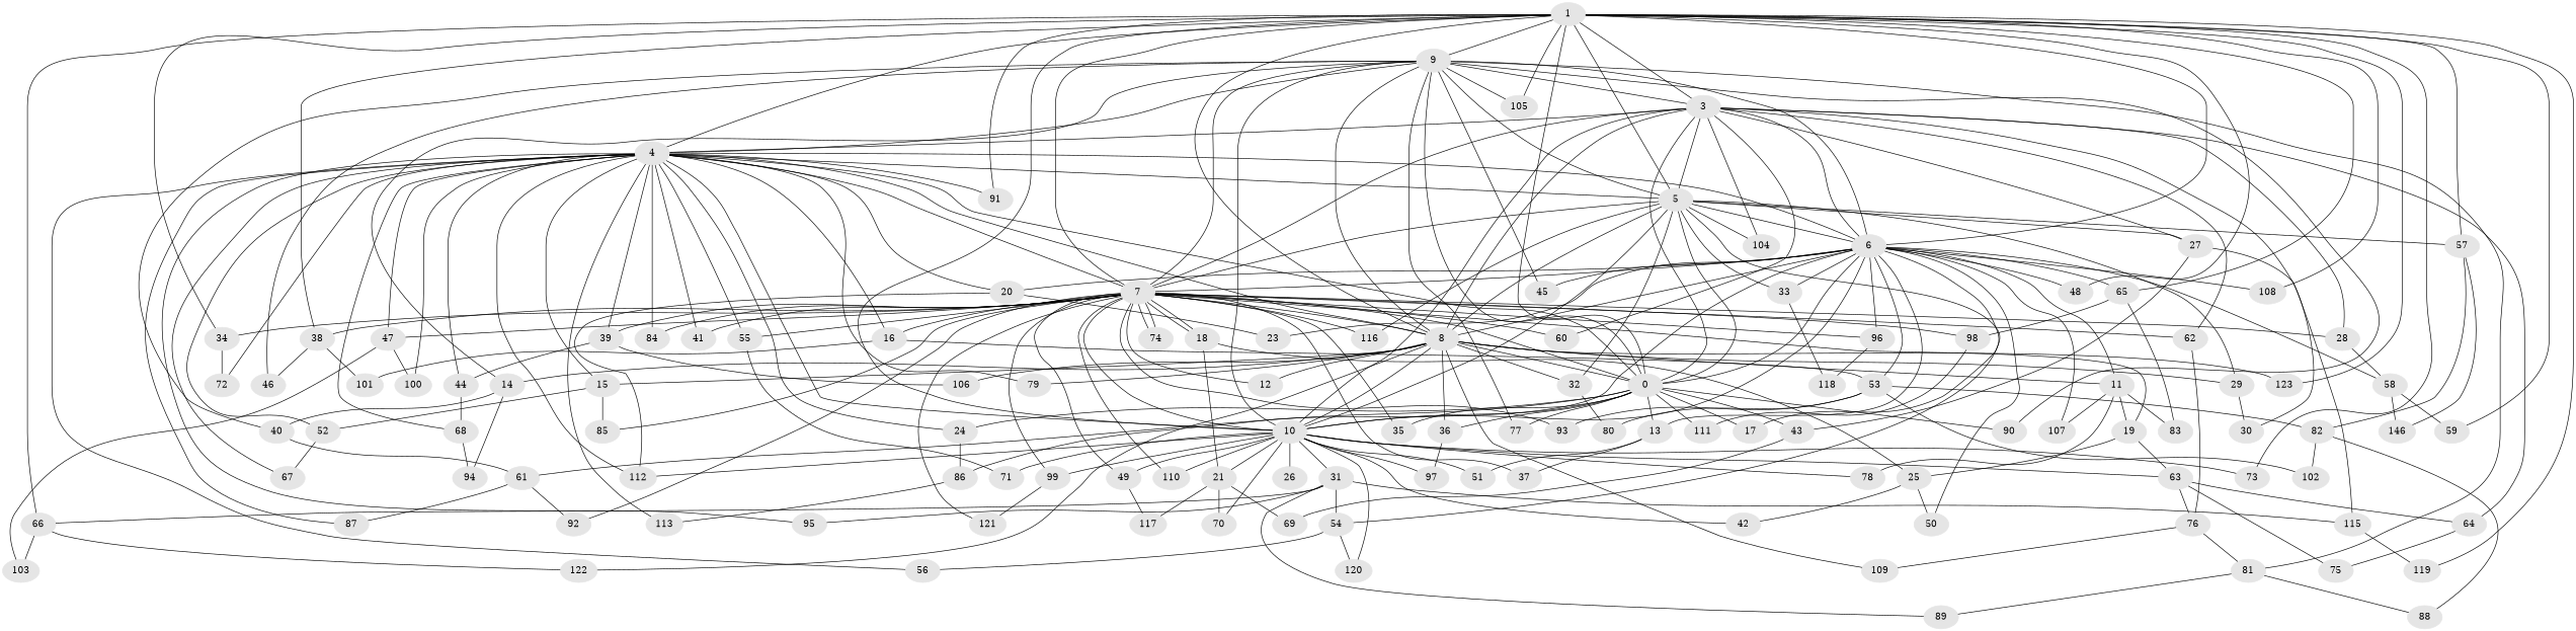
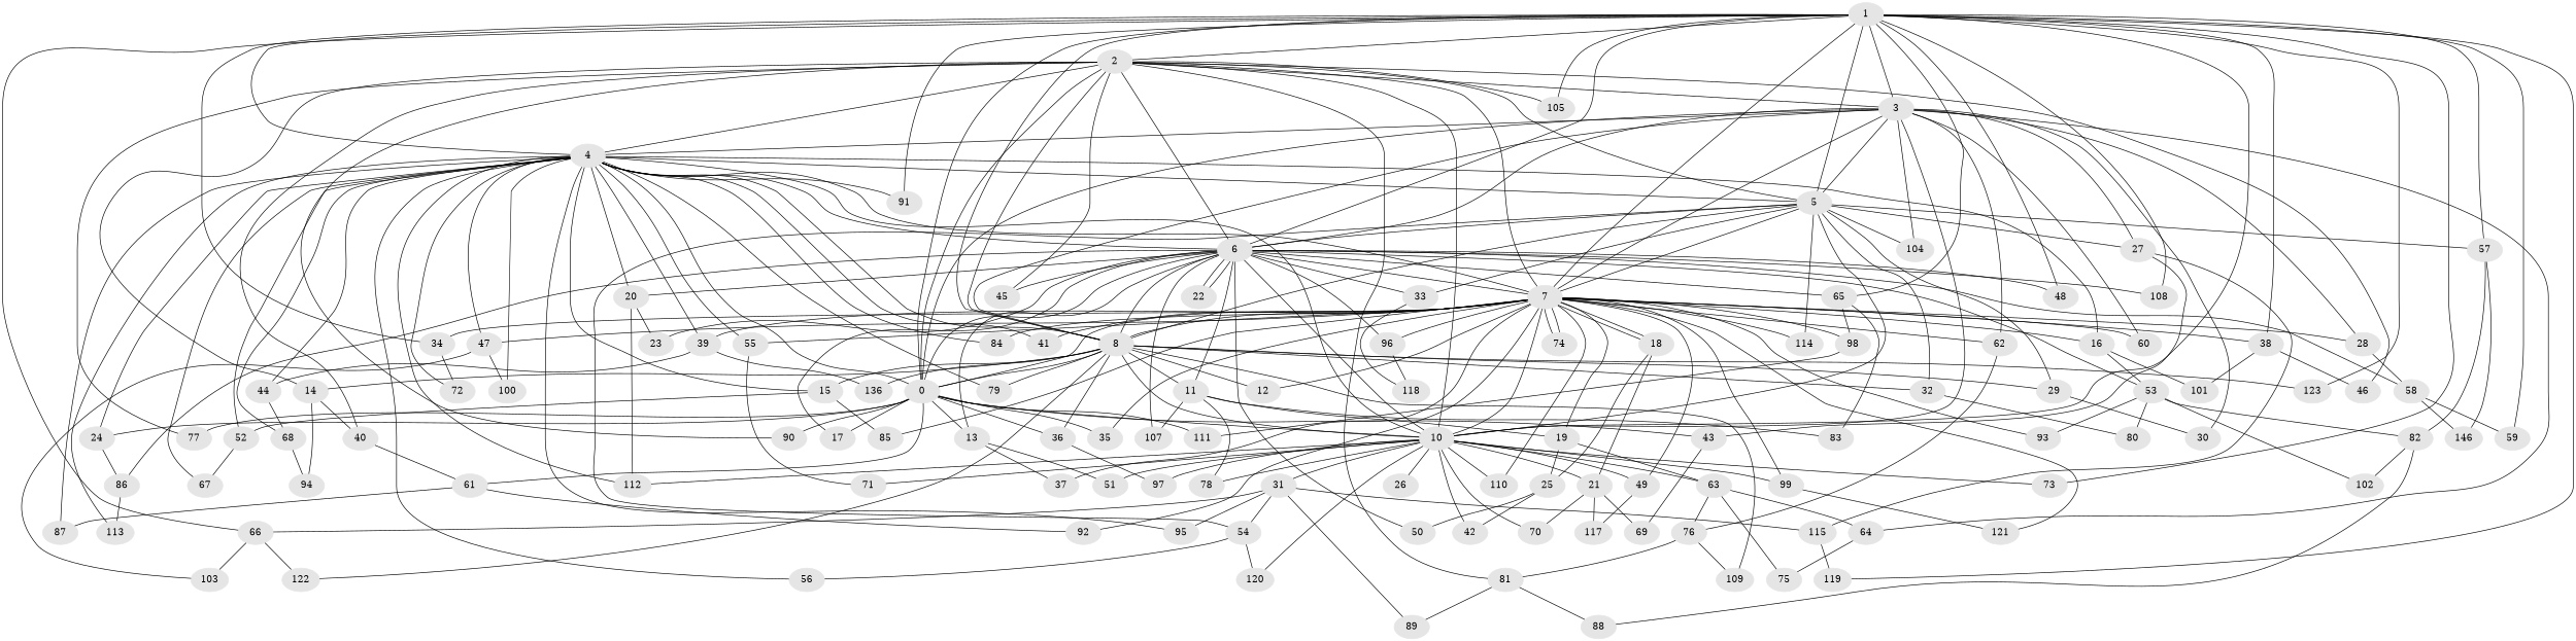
  graph {
    node [color=gray90 style=filled]
    1
-   2 [label=9]
+   2
    3
    4
    5
    6
    7
    8
    n9 [label=0]
    10
    34
    38
    48
    57
    59
    65
    66
    73
    91
    105
    108
    119
    123
    14
    40
    45
    46
    77
    81
    90
    27
    28
    30
    60
    62
    64
    104
    15
    16
    20
    24
    39
    41
    44
    47
    52
    55
    56
    67
    68
    72
    79
    84
    87
    95
    100
    112
    113
    29
    32
    33
    54
-   114 [label=116]
+   114
    11
    13
    17
+   22
    23
    50
    53
    58
    86
    96
    107
    12
    18
    19
    35
    37
    49
    74
    85
    92
    93
    98
    99
    110
    121
    36
-   106
+   106 [label=136]
    109
    122
    43
    61
    111
    26
    21
    31
    42
    51
    63
    70
    71
    78
    97
    120
    101
    82
    n109 [label=146]
    83
    103
    94
    89
    88
    115
    76
    75
    80
    118
    102
    25
    117
    69
    1 -- 2
    1 -- 3
    1 -- 4
    1 -- 5
    1 -- 6
    1 -- 7
    1 -- 8
    1 -- n9
    1 -- 10
    1 -- 34
    1 -- 38
    1 -- 48
    1 -- 57
    1 -- 59
    1 -- 65
    1 -- 66
    1 -- 73
    1 -- 91
    1 -- 105
    1 -- 108
    1 -- 119
    1 -- 123
    2 -- 3
    2 -- 4
    2 -- 5
    2 -- 6
    2 -- 7
    2 -- 8
    2 -- n9
    2 -- 10
    2 -- 105
    2 -- 14
    2 -- 40
    2 -- 45
    2 -- 46
    2 -- 77
    2 -- 81
    2 -- 90
    3 -- 4
    3 -- 5
    3 -- 6
    3 -- 7
    3 -- 8
    3 -- n9
    3 -- 10
    3 -- 27
    3 -- 28
    3 -- 30
    3 -- 60
    3 -- 62
    3 -- 64
    3 -- 104
    4 -- 5
    4 -- 6
    4 -- 7
    4 -- 8
    4 -- n9
    4 -- 10
    4 -- 91
    4 -- 15
    4 -- 16
    4 -- 20
    4 -- 24
    4 -- 39
    4 -- 41
    4 -- 44
    4 -- 47
    4 -- 52
    4 -- 55
    4 -- 56
    4 -- 67
    4 -- 68
    4 -- 72
    4 -- 79
    4 -- 84
    4 -- 87
    4 -- 95
    4 -- 100
    4 -- 112
    4 -- 113
    5 -- 6
    5 -- 7
    5 -- 8
-   5 -- n9
    5 -- 10
    5 -- 57
    5 -- 27
    5 -- 104
    5 -- 29
    5 -- 32
    5 -- 33
    5 -- 54
    5 -- 114
    6 -- 7
    6 -- 8
    6 -- n9
    6 -- 10
    6 -- 48
    6 -- 65
    6 -- 108
    6 -- 45
    6 -- 20
    6 -- 33
    6 -- 11
    6 -- 13
    6 -- 17
+   6 -- 22
+   6 -- 22
    6 -- 23
    6 -- 50
    6 -- 53
    6 -- 58
    6 -- 86
    6 -- 96
    6 -- 107
    7 -- 8
    7 -- n9
    7 -- 10
    7 -- 34
    7 -- 38
    7 -- 28
    7 -- 60
    7 -- 62
    7 -- 16
    7 -- 39
    7 -- 41
    7 -- 47
    7 -- 55
    7 -- 84
    7 -- 114
    7 -- 96
    7 -- 12
    7 -- 18
    7 -- 18
    7 -- 19
    7 -- 35
    7 -- 37
    7 -- 49
    7 -- 74
    7 -- 74
    7 -- 85
    7 -- 92
    7 -- 93
    7 -- 98
    7 -- 99
    7 -- 110
    7 -- 121
    8 -- n9
    8 -- 10
    8 -- 123
    8 -- 14
    8 -- 15
    8 -- 79
    8 -- 29
    8 -- 32
    8 -- 11
    8 -- 12
    8 -- 36
    8 -- 106
    8 -- 109
    8 -- 122
    n9 -- 10
    n9 -- 77
    n9 -- 90
    n9 -- 24
    n9 -- 13
    n9 -- 17
    n9 -- 35
    n9 -- 36
    n9 -- 43
    n9 -- 61
    n9 -- 111
    10 -- 73
    10 -- 112
    10 -- 49
    10 -- 99
    10 -- 110
    10 -- 26
    10 -- 21
    10 -- 31
    10 -- 42
    10 -- 51
    10 -- 63
    10 -- 70
    10 -- 71
    10 -- 78
    10 -- 97
    10 -- 120
    34 -- 72
    38 -- 46
    38 -- 101
    57 -- 82
    57 -- n109
    65 -- 98
    65 -- 83
    66 -- 122
    66 -- 103
    14 -- 40
    14 -- 94
    40 -- 61
    81 -- 89
    81 -- 88
    27 -- 43
    27 -- 115
    28 -- 58
    62 -- 76
    64 -- 75
    15 -- 52
    15 -- 85
    16 -- 53
    16 -- 101
    20 -- 112
    20 -- 23
    24 -- 86
    39 -- 44
    39 -- 106
    44 -- 68
    47 -- 100
    47 -- 103
    52 -- 67
    55 -- 71
    68 -- 94
    29 -- 30
    32 -- 80
    33 -- 118
    54 -- 56
    54 -- 120
    11 -- 107
    11 -- 19
    11 -- 78
    11 -- 83
    13 -- 37
    13 -- 51
    53 -- 93
    53 -- 82
    53 -- 80
    53 -- 102
    58 -- 59
    58 -- n109
    86 -- 113
    96 -- 118
    18 -- 21
    18 -- 25
    19 -- 63
    19 -- 25
    49 -- 117
    98 -- 111
    99 -- 121
    36 -- 97
    43 -- 69
    61 -- 87
    61 -- 92
    21 -- 70
    21 -- 117
    21 -- 69
    31 -- 66
    31 -- 95
    31 -- 54
    31 -- 89
    31 -- 115
    63 -- 64
    63 -- 76
    63 -- 75
    82 -- 88
    82 -- 102
    115 -- 119
    76 -- 81
    76 -- 109
    25 -- 50
    25 -- 42
  }
